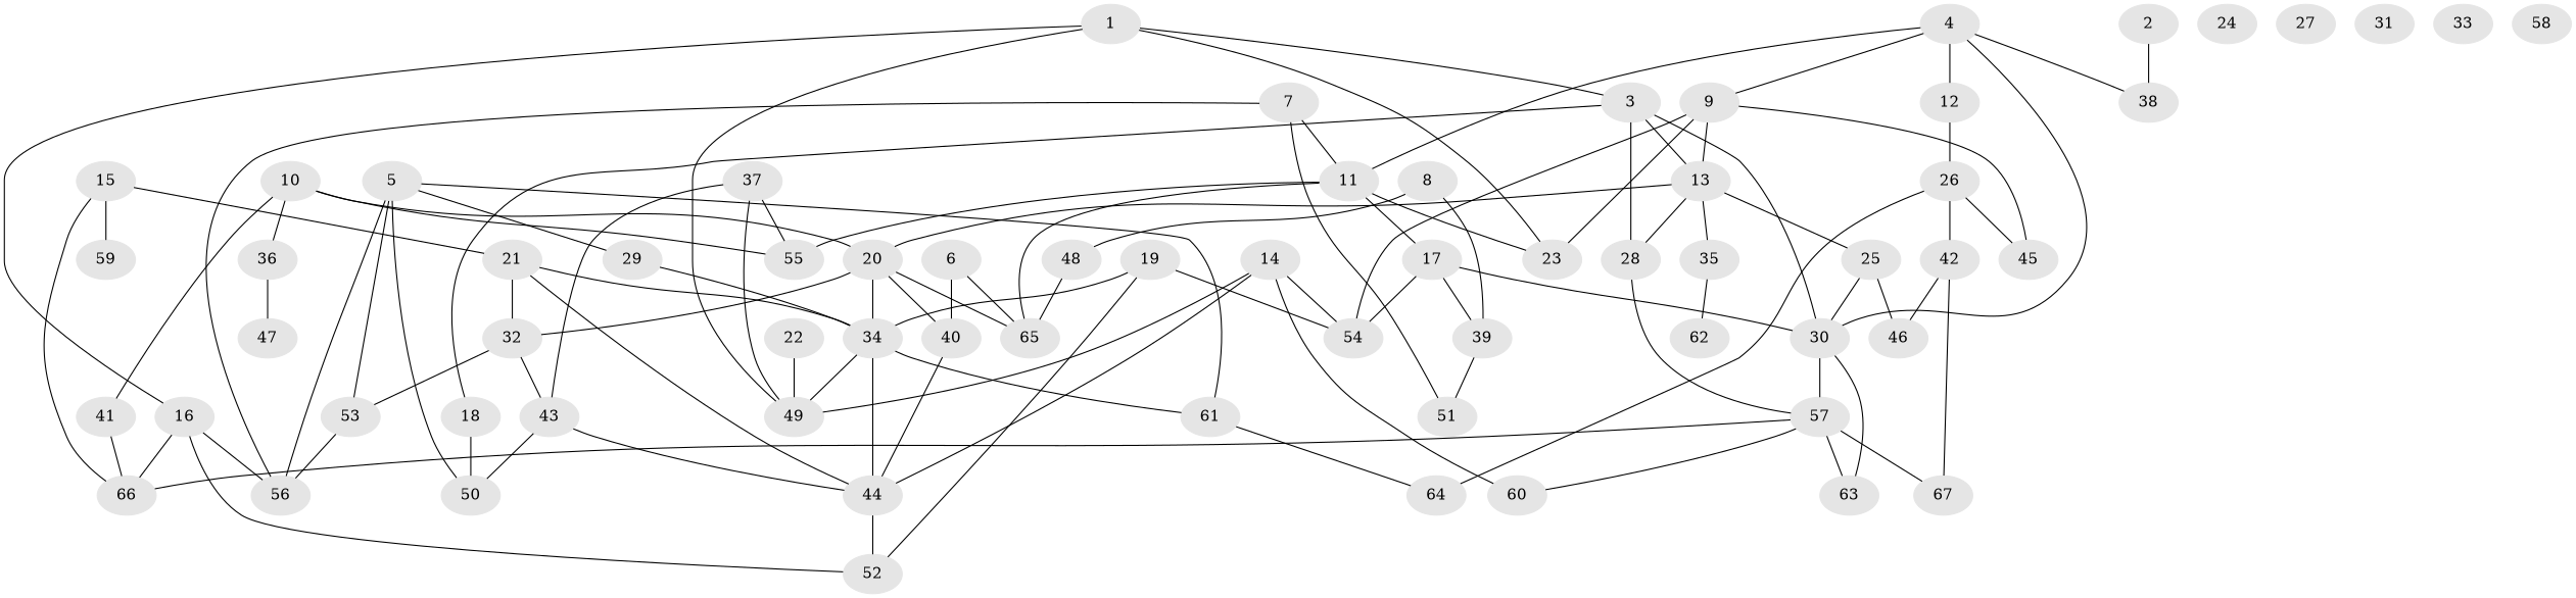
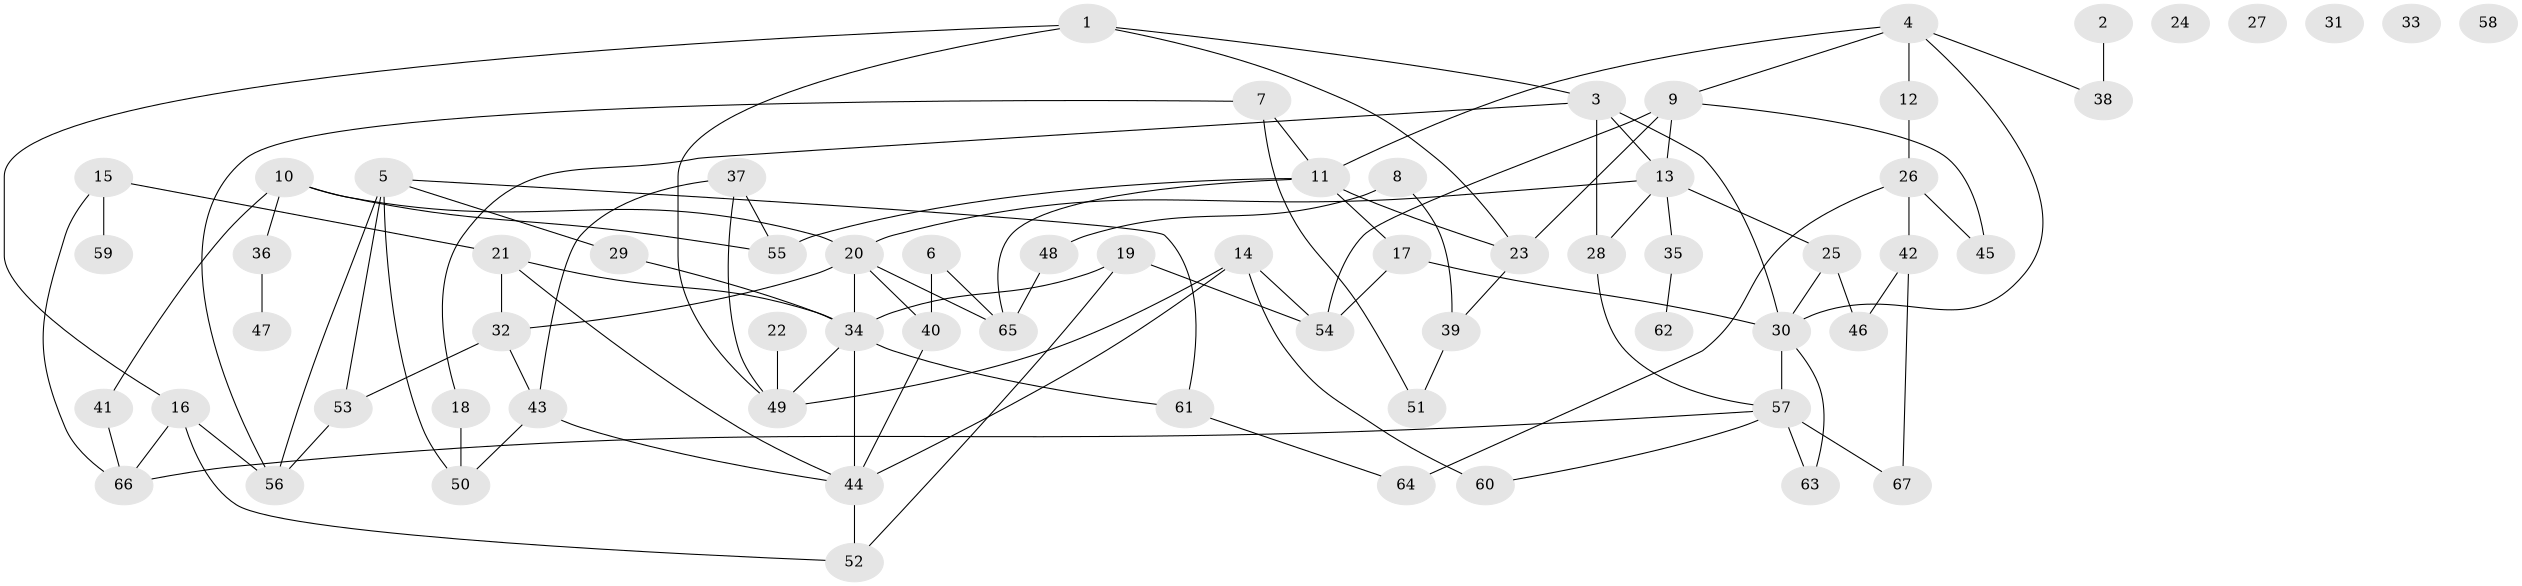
  graph {
    node [color=gray90 style=filled]
    1
    3
    16
    23
    49
    13
    18
    28
    30
    56
    66
    52
    39
    2
    38
    20
    25
    35
    50
    57
    63
    4
    9
    11
    12
    45
    54
    65
    55
    17
    26
    5
    29
    53
    61
    34
    64
    6
    40
    44
    7
    51
    8
    48
    10
    36
    41
    32
    47
    42
    46
    62
    14
    60
    15
    21
    59
    19
    43
    22
    24
    67
    27
    31
    33
    37
    58
    1 -- 3
    1 -- 16
    1 -- 23
    1 -- 49
    3 -- 13
    3 -- 18
    3 -- 28
    3 -- 30
    16 -- 56
    16 -- 66
    16 -- 52
-   17 -- 39
+   23 -- 39
    13 -- 28
    13 -- 20
    13 -- 25
    13 -- 35
    18 -- 50
    28 -- 57
    30 -- 57
    30 -- 63
    39 -- 51
    2 -- 38
    20 -- 65
    20 -- 34
    20 -- 40
    20 -- 32
    25 -- 30
    25 -- 46
    35 -- 62
    57 -- 66
    57 -- 63
    57 -- 60
    57 -- 67
    4 -- 30
    4 -- 38
    4 -- 9
    4 -- 11
    4 -- 12
    9 -- 23
    9 -- 13
    9 -- 45
    9 -- 54
    11 -- 23
    11 -- 65
    11 -- 55
    11 -- 17
    12 -- 26
    17 -- 30
    17 -- 54
    26 -- 45
    26 -- 64
    26 -- 42
    5 -- 56
    5 -- 50
    5 -- 29
    5 -- 53
    5 -- 61
    29 -- 34
    53 -- 56
    61 -- 64
    34 -- 49
    34 -- 61
    34 -- 44
    6 -- 65
    6 -- 40
    40 -- 44
    44 -- 52
    7 -- 56
    7 -- 11
    7 -- 51
    8 -- 39
    8 -- 48
    48 -- 65
    10 -- 20
    10 -- 55
    10 -- 36
    10 -- 41
    36 -- 47
    41 -- 66
    32 -- 53
    32 -- 43
    42 -- 46
    42 -- 67
    14 -- 49
    14 -- 54
    14 -- 44
    14 -- 60
    15 -- 66
    15 -- 21
    15 -- 59
    21 -- 34
    21 -- 44
    21 -- 32
    19 -- 52
    19 -- 54
    19 -- 34
    43 -- 50
    43 -- 44
    22 -- 49
    37 -- 49
    37 -- 55
    37 -- 43
  }
